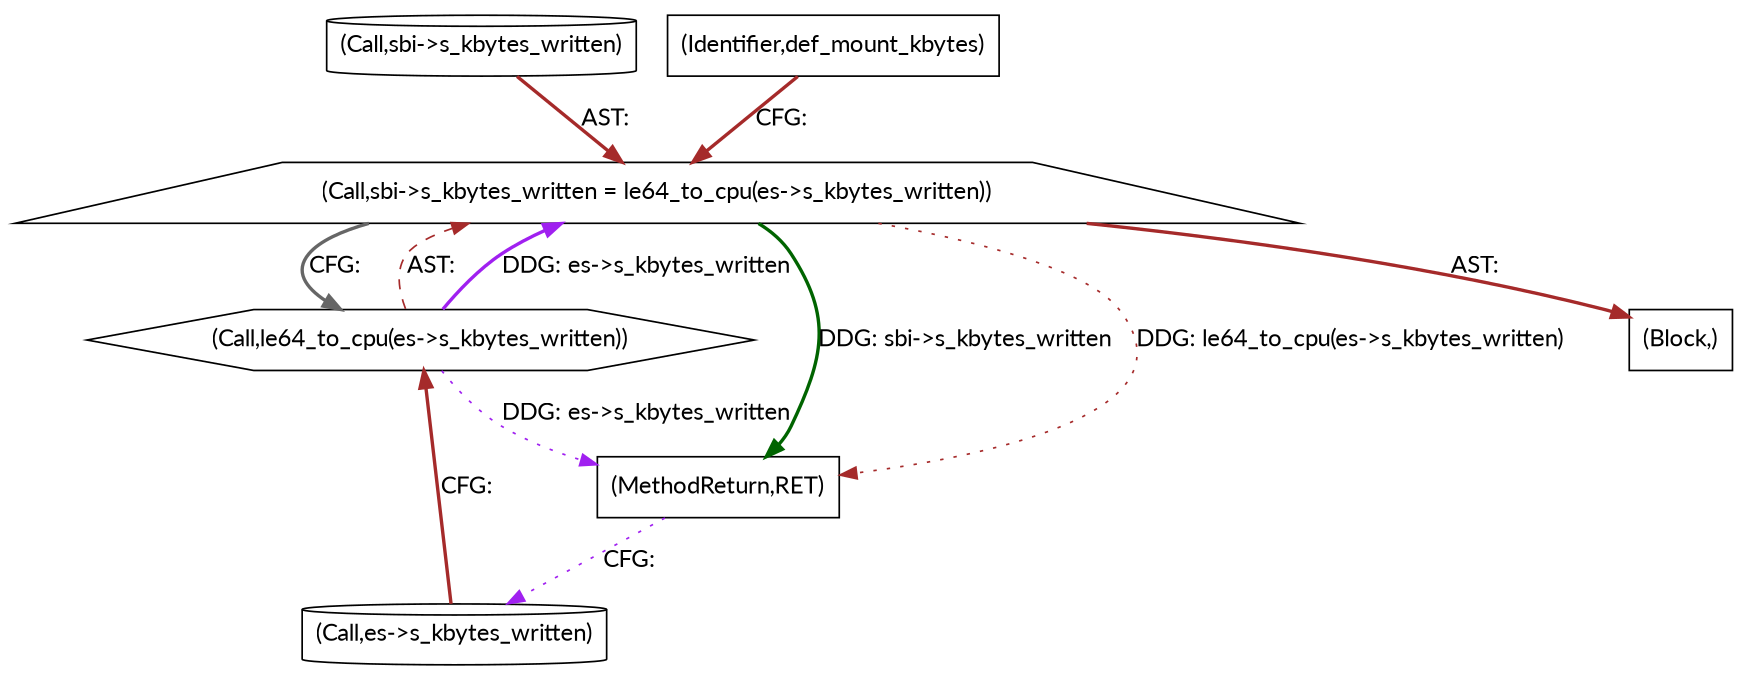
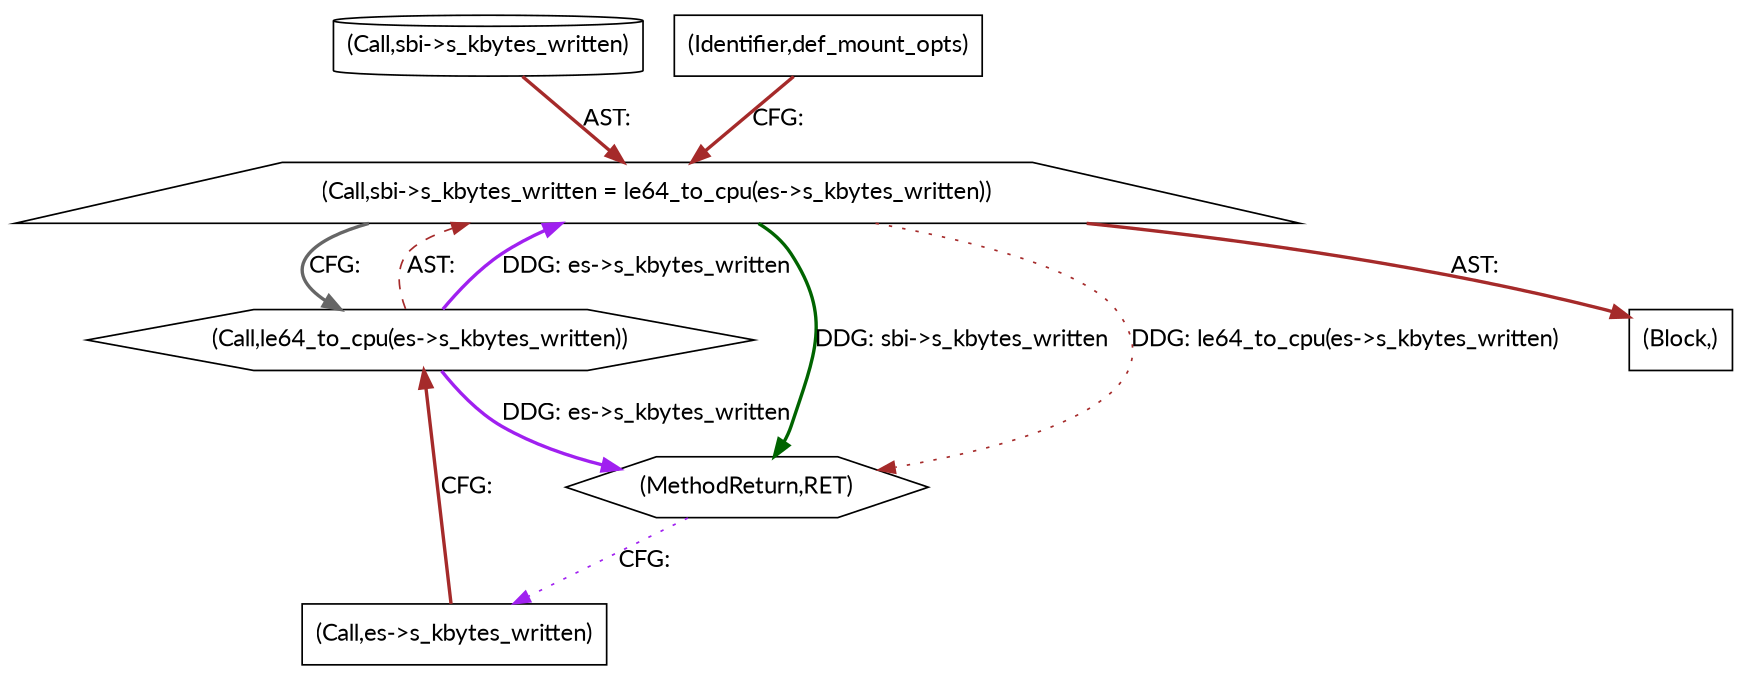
  digraph {
    fontname=Lato
    node [fontname=Lato shape=hexagon]
    edge [color=brown fontname=Lato style=bold]
    n1 [label="(Call,sbi->s_kbytes_written = le64_to_cpu(es->s_kbytes_written))" shape=trapezium]
    n2 [label="(Call,le64_to_cpu(es->s_kbytes_written))"]
-   n3 [label="(MethodReturn,RET)" shape=box]
+   n3 [label="(MethodReturn,RET)"]
    n4 [label="(Block,)" shape=box]
-   n5 [label="(Call,es->s_kbytes_written)" shape=cylinder]
+   n5 [label="(Call,es->s_kbytes_written)" shape=box]
    n6 [label="(Call,sbi->s_kbytes_written)" shape=cylinder]
-   n7 [label="(Identifier,def_mount_kbytes)" shape=box]
+   n7 [label="(Identifier,def_mount_opts)" shape=box]
    n1 -> n2 [color=gray40 label="CFG: "]
    n1 -> n3 [color=darkgreen label="DDG: sbi->s_kbytes_written"]
    n1 -> n3 [label="DDG: le64_to_cpu(es->s_kbytes_written)" style=dotted]
    n1 -> n4 [label="AST: "]
    n2 -> n1 [label="AST: " style=dashed]
    n2 -> n1 [color=purple label="DDG: es->s_kbytes_written"]
-   n2 -> n3 [color=purple label="DDG: es->s_kbytes_written" style=dotted]
+   n2 -> n3 [color=purple label="DDG: es->s_kbytes_written"]
    n3 -> n5 [color=purple label="CFG: " style=dotted]
    n5 -> n2 [label="CFG: "]
    n6 -> n1 [label="AST: "]
    n7 -> n1 [label="CFG: "]
  }
